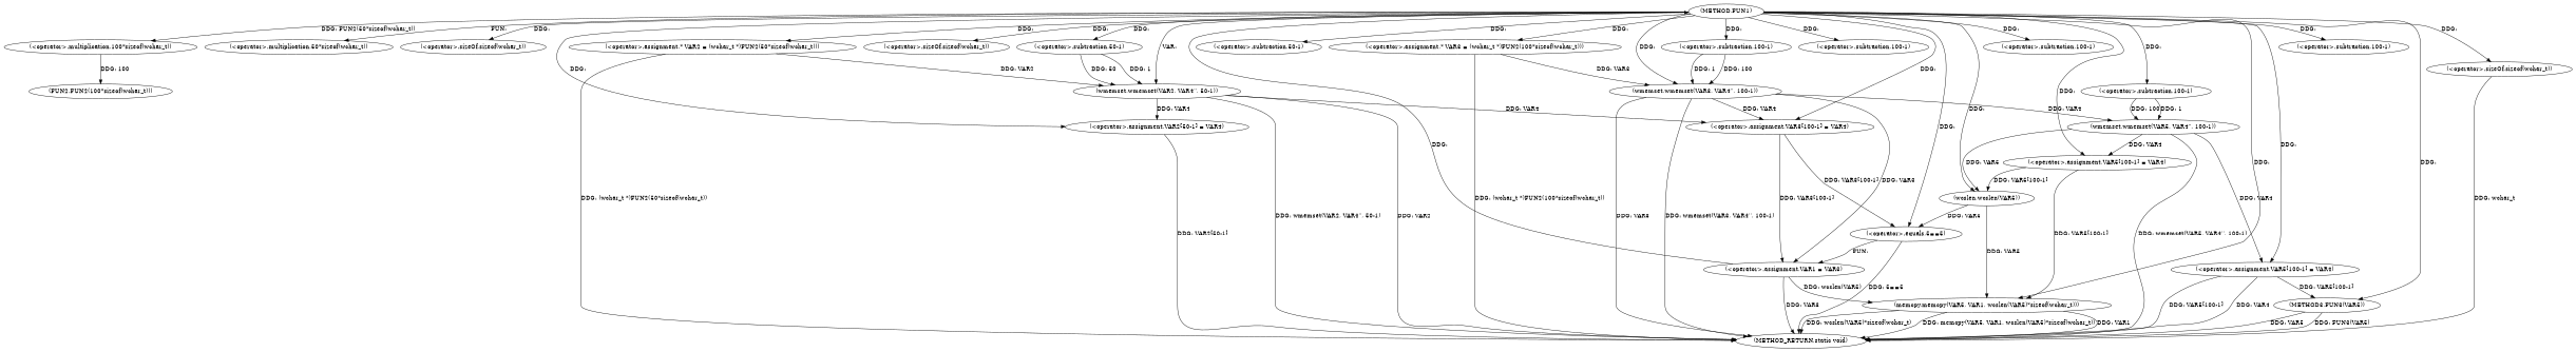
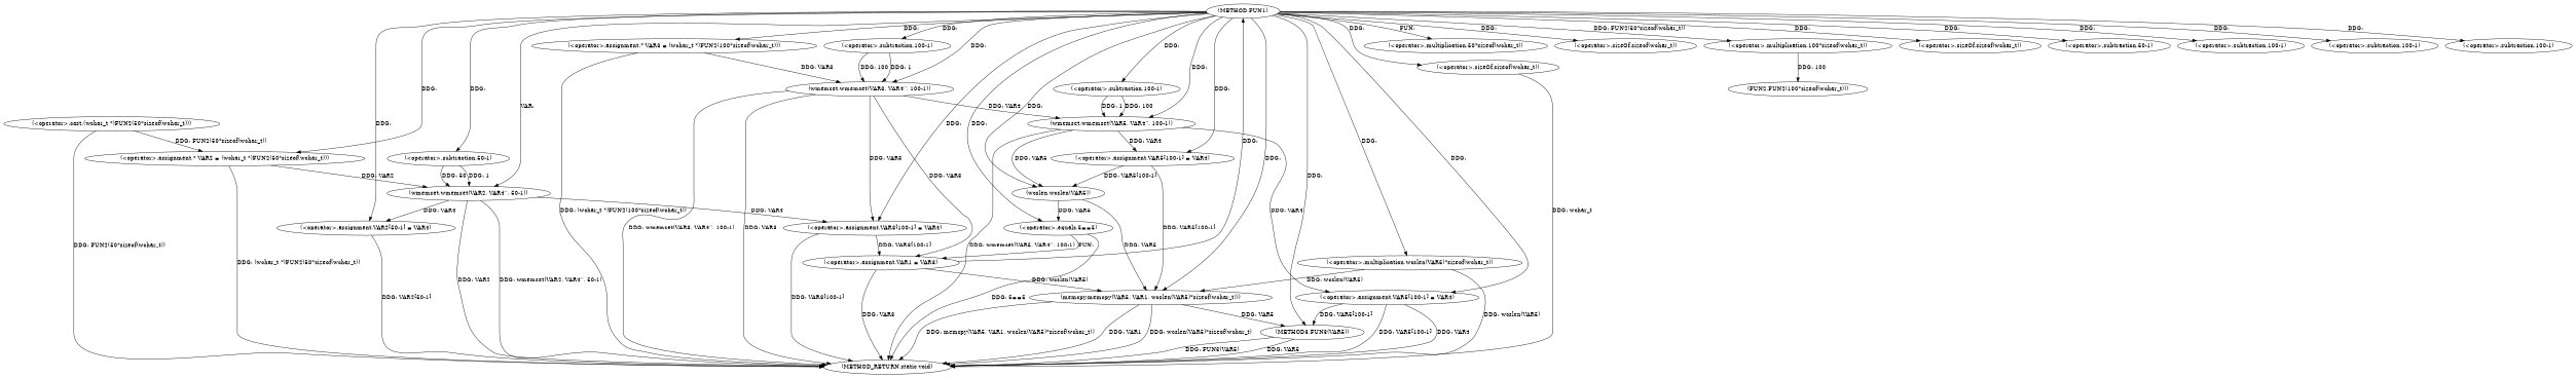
  digraph {
    n1 [label="(METHOD,FUN1)"]
    n2 [label="(<operator>.assignment,* VAR2 = (wchar_t *)FUN2(50*sizeof(wchar_t)))"]
    n3 [label="(<operator>.multiplication,50*sizeof(wchar_t))"]
    n4 [label="(<operator>.sizeOf,sizeof(wchar_t))"]
    n5 [label="(<operator>.assignment,* VAR3 = (wchar_t *)FUN2(100*sizeof(wchar_t)))"]
    n6 [label="(<operator>.multiplication,100*sizeof(wchar_t))"]
    n7 [label="(<operator>.sizeOf,sizeof(wchar_t))"]
    n8 [label="(wmemset,wmemset(VAR2, VAR4'', 50-1))"]
    n9 [label="(<operator>.subtraction,50-1)"]
    n10 [label="(<operator>.assignment,VAR2[50-1] = VAR4)"]
    n11 [label="(<operator>.subtraction,50-1)"]
    n12 [label="(wmemset,wmemset(VAR3, VAR4'', 100-1))"]
    n13 [label="(<operator>.subtraction,100-1)"]
    n14 [label="(<operator>.assignment,VAR3[100-1] = VAR4)"]
    n15 [label="(<operator>.subtraction,100-1)"]
    n16 [label="(<operator>.equals,5==5)"]
    n17 [label="(wmemset,wmemset(VAR5, VAR4'', 100-1))"]
    n18 [label="(<operator>.subtraction,100-1)"]
    n19 [label="(<operator>.assignment,VAR5[100-1] = VAR4)"]
    n20 [label="(<operator>.subtraction,100-1)"]
    n21 [label="(memcpy,memcpy(VAR5, VAR1, wcslen(VAR5)*sizeof(wchar_t)))"]
+   n22 [label="(<operator>.multiplication,wcslen(VAR5)*sizeof(wchar_t))"]
    n23 [label="(wcslen,wcslen(VAR5))"]
    n24 [label="(<operator>.sizeOf,sizeof(wchar_t))"]
    n25 [label="(<operator>.assignment,VAR5[100-1] = VAR4)"]
    n26 [label="(<operator>.subtraction,100-1)"]
    n27 [label="(METHOD3,FUN3(VAR5))"]
    n28 [label="(METHOD_RETURN,static void)"]
    n29 [label="(FUN2,FUN2(100*sizeof(wchar_t)))"]
    n30 [label="(<operator>.assignment,VAR1 = VAR3)"]
+   n31 [label="(<operator>.cast,(wchar_t *)FUN2(50*sizeof(wchar_t)))"]
    n1 -> n2 [label="DDG: "]
    n1 -> n3 [label="FUN: "]
    n1 -> n4 [label="DDG: "]
    n1 -> n5 [label="DDG: "]
    n1 -> n6 [label="DDG: FUN2(50*sizeof(wchar_t))"]
    n1 -> n7 [label="DDG: "]
    n1 -> n8 [label="VAR: "]
    n1 -> n9 [label="DDG: "]
    n1 -> n10 [label="DDG: "]
    n1 -> n11 [label="DDG: "]
    n1 -> n12 [label="DDG: "]
    n1 -> n13 [label="DDG: "]
    n1 -> n14 [label="DDG: "]
    n1 -> n15 [label="DDG: "]
    n1 -> n16 [label="DDG: "]
+   n1 -> n17 [label="DDG: "]
    n1 -> n18 [label="DDG: "]
    n1 -> n19 [label="DDG: "]
    n1 -> n20 [label="DDG: "]
    n1 -> n21 [label="DDG: "]
+   n1 -> n22 [label="DDG: "]
    n1 -> n23 [label="DDG: "]
    n1 -> n24 [label="DDG: "]
    n1 -> n25 [label="DDG: "]
    n1 -> n26 [label="DDG: "]
    n1 -> n27 [label="DDG: "]
    n2 -> n8 [label="DDG: VAR2"]
    n2 -> n28 [label="DDG: (wchar_t *)FUN2(50*sizeof(wchar_t))"]
    n5 -> n12 [label="DDG: VAR3"]
    n5 -> n28 [label="DDG: (wchar_t *)FUN2(100*sizeof(wchar_t))"]
    n6 -> n29 [label="DDG: 100"]
    n8 -> n10 [label="DDG: VAR4"]
    n8 -> n14 [label="DDG: VAR4"]
    n8 -> n28 [label="DDG: VAR2"]
    n8 -> n28 [label="DDG: wmemset(VAR2, VAR4'', 50-1)"]
    n9 -> n8 [label="DDG: 50"]
    n9 -> n8 [label="DDG: 1"]
    n10 -> n28 [label="DDG: VAR2[50-1]"]
-   n12 -> n14 [label="DDG: VAR4"]
+   n12 -> n14 [label="DDG: VAR3"]
    n12 -> n17 [label="DDG: VAR4"]
    n12 -> n28 [label="DDG: wmemset(VAR3, VAR4'', 100-1)"]
    n12 -> n28 [label="DDG: VAR3"]
    n12 -> n30 [label="DDG: VAR3"]
    n13 -> n12 [label="DDG: 100"]
    n13 -> n12 [label="DDG: 1"]
-   n14 -> n16 [label="DDG: VAR3[100-1]"]
+   n14 -> n28 [label="DDG: VAR3[100-1]"]
    n14 -> n30 [label="DDG: VAR3[100-1]"]
    n16 -> n28 [label="DDG: 5==5"]
    n16 -> n30 [label="FUN: "]
    n17 -> n19 [label="DDG: VAR4"]
    n17 -> n23 [label="DDG: VAR5"]
    n17 -> n25 [label="DDG: VAR4"]
    n17 -> n28 [label="DDG: wmemset(VAR5, VAR4'', 100-1)"]
    n18 -> n17 [label="DDG: 100"]
    n18 -> n17 [label="DDG: 1"]
    n19 -> n21 [label="DDG: VAR5[100-1]"]
    n19 -> n23 [label="DDG: VAR5[100-1]"]
+   n21 -> n27 [label="DDG: VAR5"]
    n21 -> n28 [label="DDG: memcpy(VAR5, VAR1, wcslen(VAR5)*sizeof(wchar_t))"]
    n21 -> n28 [label="DDG: VAR1"]
    n21 -> n28 [label="DDG: wcslen(VAR5)*sizeof(wchar_t)"]
+   n22 -> n21 [label="DDG: wcslen(VAR5)"]
+   n22 -> n28 [label="DDG: wcslen(VAR5)"]
    n23 -> n16 [label="DDG: VAR5"]
    n23 -> n21 [label="DDG: VAR5"]
    n24 -> n28 [label="DDG: wchar_t"]
    n25 -> n27 [label="DDG: VAR5[100-1]"]
    n25 -> n28 [label="DDG: VAR5[100-1]"]
    n25 -> n28 [label="DDG: VAR4"]
    n27 -> n28 [label="DDG: VAR5"]
    n27 -> n28 [label="DDG: FUN3(VAR5)"]
    n30 -> n1 [label="DDG: "]
    n30 -> n21 [label="DDG: wcslen(VAR5)"]
    n30 -> n28 [label="DDG: VAR3"]
+   n31 -> n2 [label="DDG: FUN2(50*sizeof(wchar_t))"]
+   n31 -> n28 [label="DDG: FUN2(50*sizeof(wchar_t))"]
  }
